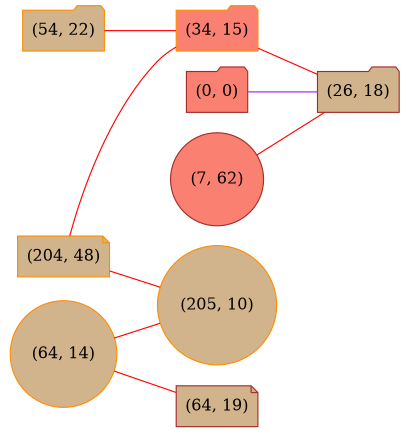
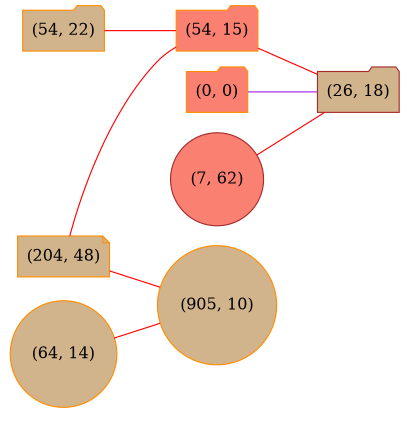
  graph {
    rankdir=LR
    node [color=darkorange fillcolor=tan shape=folder style=filled]
    edge [color=red weight=1]
    n1 [label="(54, 22)"]
-   "(54, 15)" [fillcolor=salmon label="(34, 15)"]
+   "(54, 15)" [fillcolor=salmon]
    "(26, 18)" [color=brown]
-   "(0, 0)" [color=brown fillcolor=salmon]
+   "(0, 0)" [fillcolor=salmon]
    n5 [color=brown fillcolor=salmon label="(7, 62)" shape=circle]
    "(64, 14)" [shape=circle]
-   "(64, 19)" [color=brown shape=note]
-   "(205, 10)" [shape=circle]
+   "(205, 10)" [shape=circle label="(905, 10)"]
    "(204, 48)" [shape=note]
    n1 -- "(54, 15)"
    "(54, 15)" -- "(26, 18)"
    "(0, 0)" -- "(26, 18)" [color=purple weight=4]
    n5 -- "(26, 18)"
-   "(64, 14)" -- "(64, 19)"
    "(64, 14)" -- "(205, 10)"
    "(204, 48)" -- "(54, 15)"
    "(204, 48)" -- "(205, 10)"
  }
